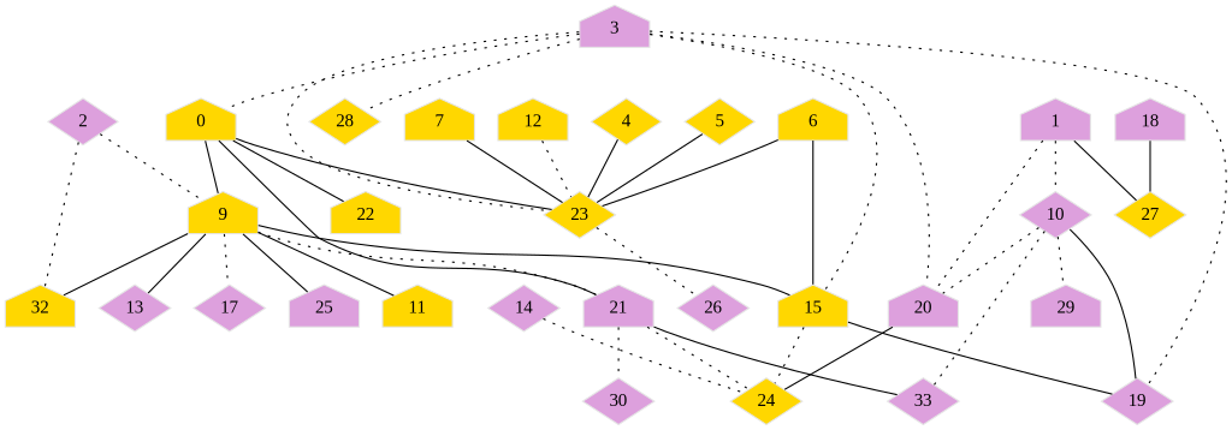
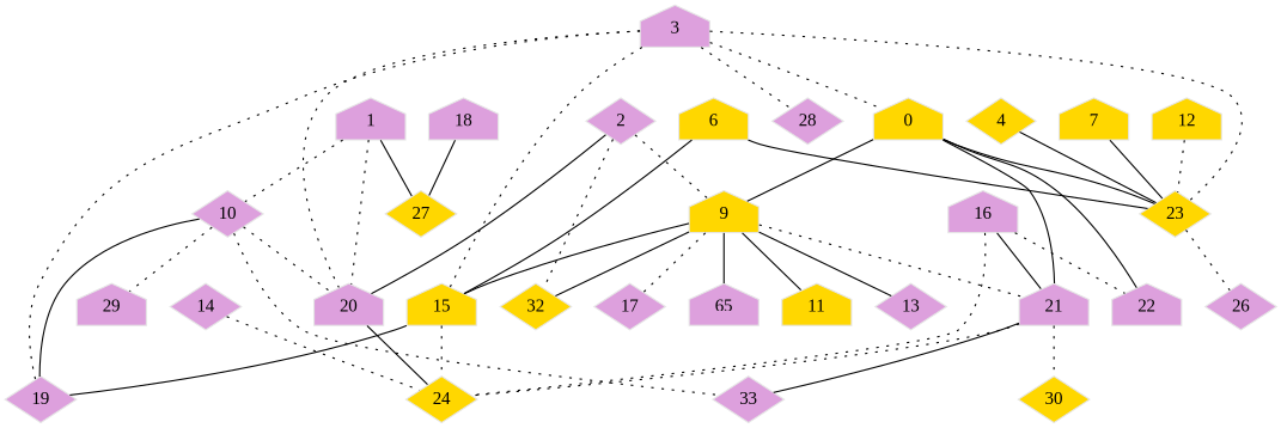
  graph {
    fontname="Liberation Serif"
    node [color=gray90 fillcolor=plum fontname="Liberation Serif" shape=diamond style=filled]
    edge [fontname="Liberation Serif" style=dotted weight=1.0]
    10
    1 [shape=house]
    20 [shape=house]
    27 [fillcolor=gold]
    19
    29 [shape=house]
    33
    24 [fillcolor=gold]
    2
    9 [fillcolor=gold shape=house]
-   32 [fillcolor=gold shape=house]
+   32 [fillcolor=gold]
    15 [fillcolor=gold shape=house]
    21 [shape=house]
    11 [fillcolor=gold shape=house]
    13
    17
-   25 [shape=house]
+   25 [shape=house label=65]
    3 [shape=house]
    n19 [fillcolor=gold label=0 shape=house]
    23 [fillcolor=gold]
-   28 [fillcolor=gold]
-   22 [fillcolor=gold shape=house]
+   28
+   22 [shape=house]
    26
    4 [fillcolor=gold]
-   5 [fillcolor=gold]
    6 [fillcolor=gold shape=house]
    7 [fillcolor=gold shape=house]
-   30
+   30 [fillcolor=gold]
    12 [fillcolor=gold shape=house]
    14
+   16 [shape=house]
    18 [shape=house]
    10 -- 20
    10 -- 19 [style=solid]
    10 -- 29
    10 -- 33
    1 -- 10
    1 -- 20
    1 -- 27 [style=solid]
    20 -- 24 [style=solid]
+   2 -- 20 [style=solid]
    2 -- 9
    2 -- 32
    9 -- 32 [style=solid]
    9 -- 15 [style=solid]
    9 -- 21
    9 -- 11 [style=solid]
    9 -- 13 [style=solid]
    9 -- 17
    9 -- 25 [style=solid]
    15 -- 19 [style=solid]
    15 -- 24
    21 -- 33 [style=solid]
    21 -- 24
    21 -- 30
    3 -- 20
    3 -- 19
    3 -- 15
    3 -- n19
    3 -- 23
    3 -- 28
    n19 -- 9 [style=solid]
    n19 -- 21 [style=solid]
    n19 -- 23 [style=solid]
    n19 -- 22 [style=solid]
    23 -- 26
    4 -- 23 [style=solid]
-   5 -- 23 [style=solid]
    6 -- 15 [style=solid]
    6 -- 23 [style=solid]
    7 -- 23 [style=solid]
    12 -- 23
    14 -- 24
+   16 -- 24
+   16 -- 21 [style=solid]
+   16 -- 22
    18 -- 27 [style=solid]
  }
